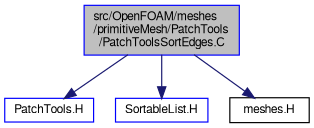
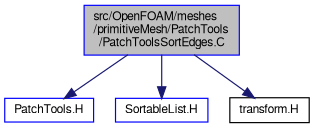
  digraph {
    node [color=blue fontname=FreeSans fontsize=10 shape=record]
    edge [color=midnightblue fontname=FreeSans fontsize=10 labelfontname=FreeSans labelfontsize=10 style=solid]
    n1 [fillcolor=grey75 fontcolor=black height=0.2 label="src/OpenFOAM/meshes\l/primitiveMesh/PatchTools\l/PatchToolsSortEdges.C" style=filled width=0.4]
    n2 [height=0.2 label="PatchTools.H" width=0.4]
    n3 [height=0.2 label="SortableList.H" width=0.4]
-   n4 [color=black height=0.2 label="meshes.H" width=0.4]
+   n4 [color=black height=0.2 label="transform.H" width=0.4]
    n1 -> n2
    n1 -> n3
    n1 -> n4
  }
